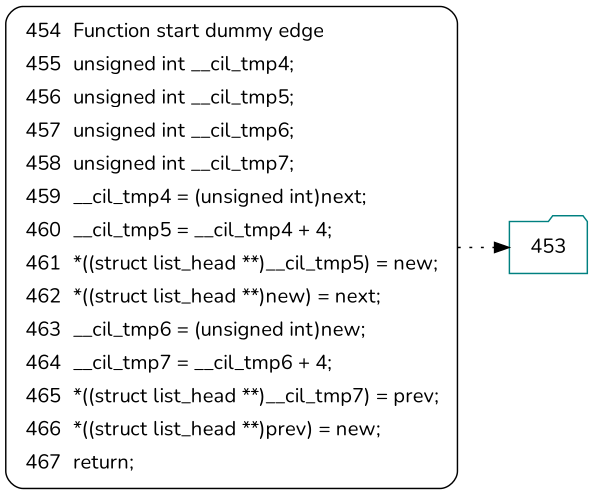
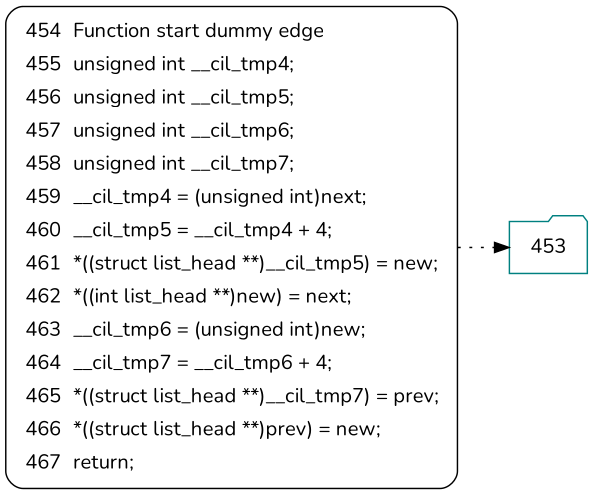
  digraph {
    rankdir=LR
    fontname=Nunito
    node [fontname=Nunito]
-   n1 [fillcolor=white label=<<table border="0" cellborder="0" cellpadding="3" bgcolor="white"><tr><td align="right">454</td><td align="left">Function start dummy edge</td></tr><tr><td align="right">455</td><td align="left">unsigned int __cil_tmp4;</td></tr><tr><td align="right">456</td><td align="left">unsigned int __cil_tmp5;</td></tr><tr><td align="right">457</td><td align="left">unsigned int __cil_tmp6;</td></tr><tr><td align="right">458</td><td align="left">unsigned int __cil_tmp7;</td></tr><tr><td align="right">459</td><td align="left">__cil_tmp4 = (unsigned int)next;</td></tr><tr><td align="right">460</td><td align="left">__cil_tmp5 = __cil_tmp4 + 4;</td></tr><tr><td align="right">461</td><td align="left">*((struct list_head **)__cil_tmp5) = new;</td></tr><tr><td align="right">462</td><td align="left">*((struct list_head **)new) = next;</td></tr><tr><td align="right">463</td><td align="left">__cil_tmp6 = (unsigned int)new;</td></tr><tr><td align="right">464</td><td align="left">__cil_tmp7 = __cil_tmp6 + 4;</td></tr><tr><td align="right">465</td><td align="left">*((struct list_head **)__cil_tmp7) = prev;</td></tr><tr><td align="right">466</td><td align="left">*((struct list_head **)prev) = new;</td></tr><tr><td align="right">467</td><td align="left">return;</td></tr></table>> penwidth=1 shape=Mrecord style="filled,bold"]
+   n1 [fillcolor=white label=<<table border="0" cellborder="0" cellpadding="3" bgcolor="white"><tr><td align="right">454</td><td align="left">Function start dummy edge</td></tr><tr><td align="right">455</td><td align="left">unsigned int __cil_tmp4;</td></tr><tr><td align="right">456</td><td align="left">unsigned int __cil_tmp5;</td></tr><tr><td align="right">457</td><td align="left">unsigned int __cil_tmp6;</td></tr><tr><td align="right">458</td><td align="left">unsigned int __cil_tmp7;</td></tr><tr><td align="right">459</td><td align="left">__cil_tmp4 = (unsigned int)next;</td></tr><tr><td align="right">460</td><td align="left">__cil_tmp5 = __cil_tmp4 + 4;</td></tr><tr><td align="right">461</td><td align="left">*((struct list_head **)__cil_tmp5) = new;</td></tr><tr><td align="right">462</td><td align="left">*((int list_head **)new) = next;</td></tr><tr><td align="right">463</td><td align="left">__cil_tmp6 = (unsigned int)new;</td></tr><tr><td align="right">464</td><td align="left">__cil_tmp7 = __cil_tmp6 + 4;</td></tr><tr><td align="right">465</td><td align="left">*((struct list_head **)__cil_tmp7) = prev;</td></tr><tr><td align="right">466</td><td align="left">*((struct list_head **)prev) = new;</td></tr><tr><td align="right">467</td><td align="left">return;</td></tr></table>> penwidth=1 shape=Mrecord style="filled,bold"]
    453 [color=teal shape=folder]
    n1 -> 453 [style=dotted fontname=Nunito]
  }
